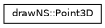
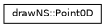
  digraph {
    rankdir=LR
-   n1 [color=black fillcolor=white fontname=Helvetica fontsize=10 height=0.2 label="drawNS::Point3D" shape=record style=filled width=0.4]
+   n1 [color=black fillcolor=white fontname=Helvetica fontsize=10 height=0.2 label="drawNS::Point0D" shape=record style=filled width=0.4]
  }
